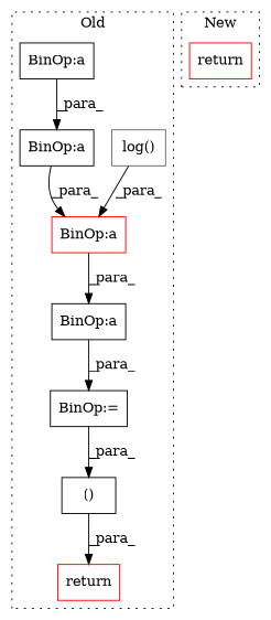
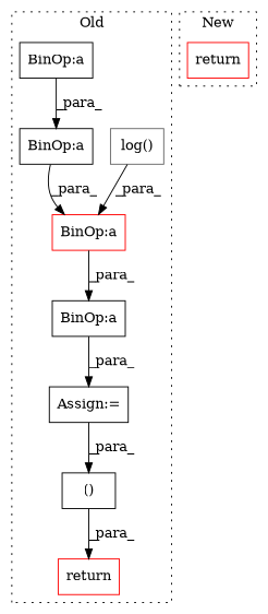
  digraph {
    node [a=82 l=3 shape=box color=black]
    n1 [a=75 l="9,1" label="log()" s="702,716" color=gray40]
    n2 [label="BinOp:a" s=717 color=red]
-   n3 [a=68 label="BinOp:=" s=816]
+   n3 [a=68 label="Assign:=" s=816]
    n4 [label="BinOp:a" s=796]
    n5 [l=4 label="BinOp:a" s=682]
    n6 [a=54 l=11 label="()" s=879]
    n7 [label="BinOp:a" s=729]
    n8 [a=93 l=7 label=return s=909 color=red]
    n9 [a=93 l=7 label=return s=853 color=red]
    subgraph cluster_1 {
      label=Old
      style=dotted
      n1
      n2
      n3
      n4
      n5
      n6
      n7
      n8
    }
    subgraph cluster_2 {
      label=New
      style=dotted
      n9
    }
    n1 -> n2 [label=_para_]
    n2 -> n4 [label=_para_]
    n3 -> n6 [label=_para_]
    n4 -> n3 [label=_para_]
    n5 -> n7 [label=_para_]
    n6 -> n8 [label=_para_]
    n7 -> n2 [label=_para_]
  }
